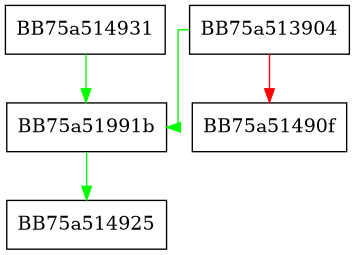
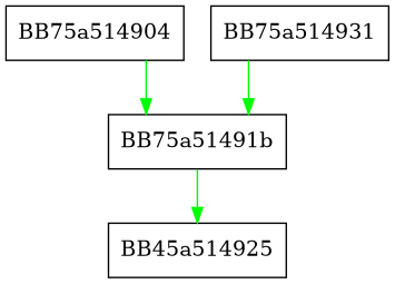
  digraph {
    splines=ortho
    node [shape=box]
    edge [color=green]
-   BB75a514904 [label=BB75a513904]
-   BB75a51491b [label=BB75a51991b]
-   BB75a51490f
-   BB75a514925
+   BB75a514904
+   BB75a51491b
+   BB75a514925 [label=BB45a514925]
    BB75a514931
    BB75a514904 -> BB75a51491b
-   BB75a514904 -> BB75a51490f [color=red]
    BB75a51491b -> BB75a514925
    BB75a514931 -> BB75a51491b
  }
